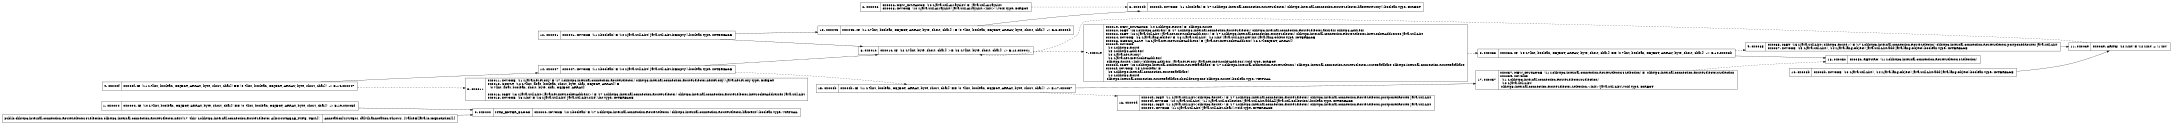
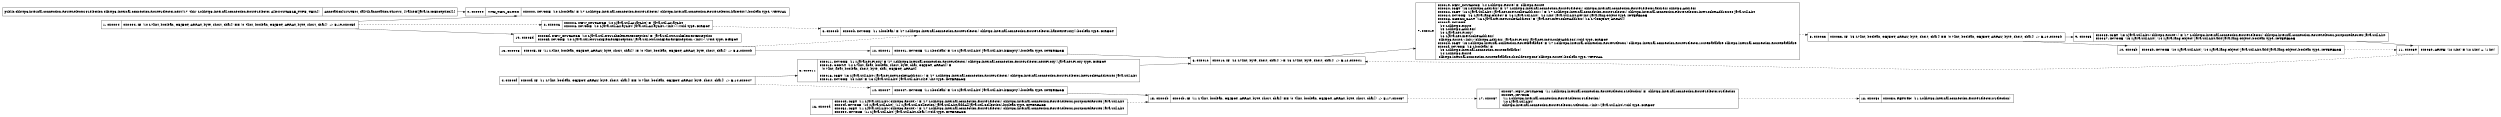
  digraph {
    fontname="DejaVu Serif"
    rankdir=LR
    node [fontname="DejaVu Serif" shape=record]
    edge [fontname="DejaVu Serif"]
-   n1 [label="{0\:\ 0x0000|MTH_ENTER_BLOCK\l|0x0000: INVOKE  (r0 I:boolean) = (r7 I:okhttp3.internal.connection.RouteSelector) okhttp3.internal.connection.RouteSelector.hasNext():boolean type: VIRTUAL \l}"]
+   n1 [label="{0\:\ 0x0000|MTH_THIS_BLOCK\l|0x0000: INVOKE  (r0 I:boolean) = (r7 I:okhttp3.internal.connection.RouteSelector) okhttp3.internal.connection.RouteSelector.hasNext():boolean type: VIRTUAL \l}"]
    n2 [label="{1\:\ 0x0004|0x0004: IF  (r0 I:?[int, boolean, OBJECT, ARRAY, byte, short, char]) == (0 ?[int, boolean, OBJECT, ARRAY, byte, short, char])  \-\> B:19:0x005d \l}"]
    n3 [label="{2\:\ 0x0006|0x0006: NEW_INSTANCE  (r0 I:java.util.ArrayList) =  java.util.ArrayList \l0x0008: INVOKE  (r0 I:java.util.ArrayList) java.util.ArrayList.\<init\>():void type: DIRECT \l}"]
+   n4 [label="{19\:\ 0x005d|0x005d: NEW_INSTANCE  (r0 I:java.util.NoSuchElementException) =  java.util.NoSuchElementException \l0x005f: INVOKE  (r0 I:java.util.NoSuchElementException) java.util.NoSuchElementException.\<init\>():void type: DIRECT \l}"]
    n5 [label="{3\:\ 0x000b|0x000b: INVOKE  (r1 I:boolean) = (r7 I:okhttp3.internal.connection.RouteSelector) okhttp3.internal.connection.RouteSelector.hasNextProxy():boolean type: DIRECT \l}"]
    n6 [label="{4\:\ 0x000f|0x000f: IF  (r1 I:?[int, boolean, OBJECT, ARRAY, byte, short, char]) == (0 ?[int, boolean, OBJECT, ARRAY, byte, short, char])  \-\> B:14:0x0047 \l}"]
    n7 [label="{5\:\ 0x0011|0x0011: INVOKE  (r1 I:java.net.Proxy) = (r7 I:okhttp3.internal.connection.RouteSelector) okhttp3.internal.connection.RouteSelector.nextProxy():java.net.Proxy type: DIRECT \l0x0015: CONST  (r2 I:?[int, float, boolean, short, byte, char, OBJECT, ARRAY]) = \l  (0 ?[int, float, boolean, short, byte, char, OBJECT, ARRAY])\l \l0x0016: IGET  (r3 I:java.util.List\<java.net.InetSocketAddress\>) = (r7 I:okhttp3.internal.connection.RouteSelector) okhttp3.internal.connection.RouteSelector.inetSocketAddresses java.util.List \l0x0018: INVOKE  (r3 I:int) = (r3 I:java.util.List) java.util.List.size():int type: INTERFACE \l}"]
    n8 [label="{14\:\ 0x0047|0x0047: INVOKE  (r1 I:boolean) = (r0 I:java.util.List) java.util.List.isEmpty():boolean type: INTERFACE \l}"]
    n9 [label="{6\:\ 0x001c|0x001c: IF  (r2 I:?[int, byte, short, char]) \>= (r3 I:?[int, byte, short, char])  \-\> B:12:0x0041 \l}"]
    n10 [label="{15\:\ 0x004b|0x004b: IF  (r1 I:?[int, boolean, OBJECT, ARRAY, byte, short, char]) == (0 ?[int, boolean, OBJECT, ARRAY, byte, short, char])  \-\> B:17:0x0057 \l}"]
    n11 [label="{7\:\ 0x001e|0x001e: NEW_INSTANCE  (r4 I:okhttp3.Route) =  okhttp3.Route \l0x0020: IGET  (r5 I:okhttp3.Address) = (r7 I:okhttp3.internal.connection.RouteSelector) okhttp3.internal.connection.RouteSelector.address okhttp3.Address \l0x0022: IGET  (r6 I:java.util.List\<java.net.InetSocketAddress\>) = (r7 I:okhttp3.internal.connection.RouteSelector) okhttp3.internal.connection.RouteSelector.inetSocketAddresses java.util.List \l0x0024: INVOKE  (r6 I:java.lang.Object) = (r6 I:java.util.List), (r2 I:int) java.util.List.get(int):java.lang.Object type: INTERFACE \l0x0028: CHECK_CAST  (r6 I:java.net.InetSocketAddress) = (java.net.InetSocketAddress) (r6 I:?[OBJECT, ARRAY]) \l0x002a: INVOKE  \l  (r4 I:okhttp3.Route)\l  (r5 I:okhttp3.Address)\l  (r0 I:java.net.Proxy)\l  (r6 I:java.net.InetSocketAddress)\l okhttp3.Route.\<init\>(okhttp3.Address, java.net.Proxy, java.net.InetSocketAddress):void type: DIRECT \l0x002d: IGET  (r5 I:okhttp3.internal.connection.RouteDatabase) = (r7 I:okhttp3.internal.connection.RouteSelector) okhttp3.internal.connection.RouteSelector.routeDatabase okhttp3.internal.connection.RouteDatabase \l0x002f: INVOKE  (r5 I:boolean) = \l  (r5 I:okhttp3.internal.connection.RouteDatabase)\l  (r4 I:okhttp3.Route)\l okhttp3.internal.connection.RouteDatabase.shouldPostpone(okhttp3.Route):boolean type: VIRTUAL \l}"]
    n12 [label="{8\:\ 0x0033|0x0033: IF  (r5 I:?[int, boolean, OBJECT, ARRAY, byte, short, char]) == (0 ?[int, boolean, OBJECT, ARRAY, byte, short, char])  \-\> B:10:0x003b \l}"]
    n13 [label="{12\:\ 0x0041|0x0041: INVOKE  (r1 I:boolean) = (r0 I:java.util.List) java.util.List.isEmpty():boolean type: INTERFACE \l}"]
    n14 [label="{13\:\ 0x0045|0x0045: IF  (r1 I:?[int, boolean, OBJECT, ARRAY, byte, short, char]) != (0 ?[int, boolean, OBJECT, ARRAY, byte, short, char])  \-\> B:3:0x000b \l}"]
    n15 [label="{9\:\ 0x0035|0x0035: IGET  (r5 I:java.util.List\<okhttp3.Route\>) = (r7 I:okhttp3.internal.connection.RouteSelector) okhttp3.internal.connection.RouteSelector.postponedRoutes java.util.List \l0x0037: INVOKE  (r5 I:java.util.List), (r4 I:java.lang.Object) java.util.List.add(java.lang.Object):boolean type: INTERFACE \l}"]
    n16 [label="{10\:\ 0x003b|0x003b: INVOKE  (r0 I:java.util.List), (r4 I:java.lang.Object) java.util.List.add(java.lang.Object):boolean type: INTERFACE \l}"]
    n17 [label="{11\:\ 0x003e|0x003e: ARITH  (r2 I:int) = (r2 I:int) + (1 int) \l}"]
    n18 [label="{16\:\ 0x004d|0x004d: IGET  (r1 I:java.util.List\<okhttp3.Route\>) = (r7 I:okhttp3.internal.connection.RouteSelector) okhttp3.internal.connection.RouteSelector.postponedRoutes java.util.List \l0x004f: INVOKE  (r0 I:java.util.List), (r1 I:java.util.Collection) java.util.List.addAll(java.util.Collection):boolean type: INTERFACE \l0x0052: IGET  (r1 I:java.util.List\<okhttp3.Route\>) = (r7 I:okhttp3.internal.connection.RouteSelector) okhttp3.internal.connection.RouteSelector.postponedRoutes java.util.List \l0x0054: INVOKE  (r1 I:java.util.List) java.util.List.clear():void type: INTERFACE \l}"]
    n19 [label="{17\:\ 0x0057|0x0057: NEW_INSTANCE  (r1 I:okhttp3.internal.connection.RouteSelector$Selection) =  okhttp3.internal.connection.RouteSelector$Selection \l0x0059: INVOKE  \l  (r1 I:okhttp3.internal.connection.RouteSelector$Selection)\l  (r0 I:java.util.List)\l okhttp3.internal.connection.RouteSelector.Selection.\<init\>(java.util.List):void type: DIRECT \l}"]
    n20 [label="{18\:\ 0x005c|0x005c: RETURN  (r1 I:okhttp3.internal.connection.RouteSelector$Selection) \l}"]
    n21 [label="{public okhttp3.internal.connection.RouteSelector$Selection okhttp3.internal.connection.RouteSelector.next((r7 'this' I:okhttp3.internal.connection.RouteSelector A[IMMUTABLE_TYPE, THIS]))  | Annotation[SYSTEM, dalvik.annotation.Throws, \{value=[java.io.IOException]\}]\l}"]
    n2 -> n1
+   n2 -> n3 [style=dashed]
+   n2 -> n4
    n3 -> n5 [style=dashed]
-   n6 -> n7 [style=dashed]
-   n6 -> n8
-   n8 -> n9
-   n8 -> n10 [style=dashed]
-   n9 -> n11 [style=dashed]
-   n10 -> n18 [style=dashed]
-   n10 -> n19
+   n6 -> n7 [style=solid]
+   n6 -> n8 [style=dashed]
+   n7 -> n9
+   n8 -> n10
+   n9 -> n11 [style=solid]
+   n18 -> n10 [style=dashed]
+   n10 -> n19 [style=dashed]
    n11 -> n12 [style=dashed]
-   n12 -> n15 [style=dashed]
-   n12 -> n20
+   n12 -> n15 [style=solid]
+   n12 -> n16
    n13 -> n9
-   n13 -> n14
-   n14 -> n5
+   n14 -> n13
+   n14 -> n5 [style=dashed]
    n15 -> n17
-   n16 -> n17
+   n16 -> n17 [style=dashed]
    n17 -> n9 [style=dashed]
    n19 -> n20 [style=dashed]
    n21 -> n1
  }
